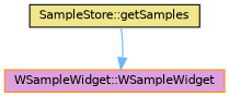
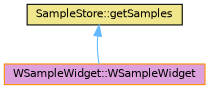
  digraph {
    rankdir=TB
    node [fontname=Helvetica fontsize=10 shape=box style=filled]
    n1 [color=black fillcolor=khaki fontcolor=black height=0.2 label="SampleStore::getSamples" width=0.4]
    n2 [color=darkorange fillcolor=plum height=0.2 label="WSampleWidget::WSampleWidget" width=0.4]
-   n2 -> n1 [color=steelblue1 dir=back fontname=Helvetica fontsize=10 labelfontname=Helvetica labelfontsize=10 style=solid]
+   n1 -> n2 [color=steelblue1 dir=back fontname=Helvetica fontsize=10 labelfontname=Helvetica labelfontsize=10 style=solid]
  }
